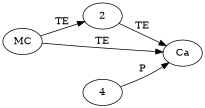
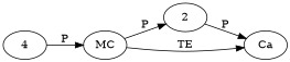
  digraph {
    rankdir=LR
    node [t=InterruptedException]
    n1 [l=115 label=MC s="sleep()" t=Thread]
    2 [n=ex]
    n3 [label=Ca]
    4 [t=int v=550]
-   n1 -> 2 [label=TE]
+   n1 -> 2 [label=P]
    n1 -> n3 [label=TE]
-   2 -> n3 [label=TE]
-   4 -> n3 [label=P]
+   2 -> n3 [label=P]
+   4 -> n1 [label=P]
  }
